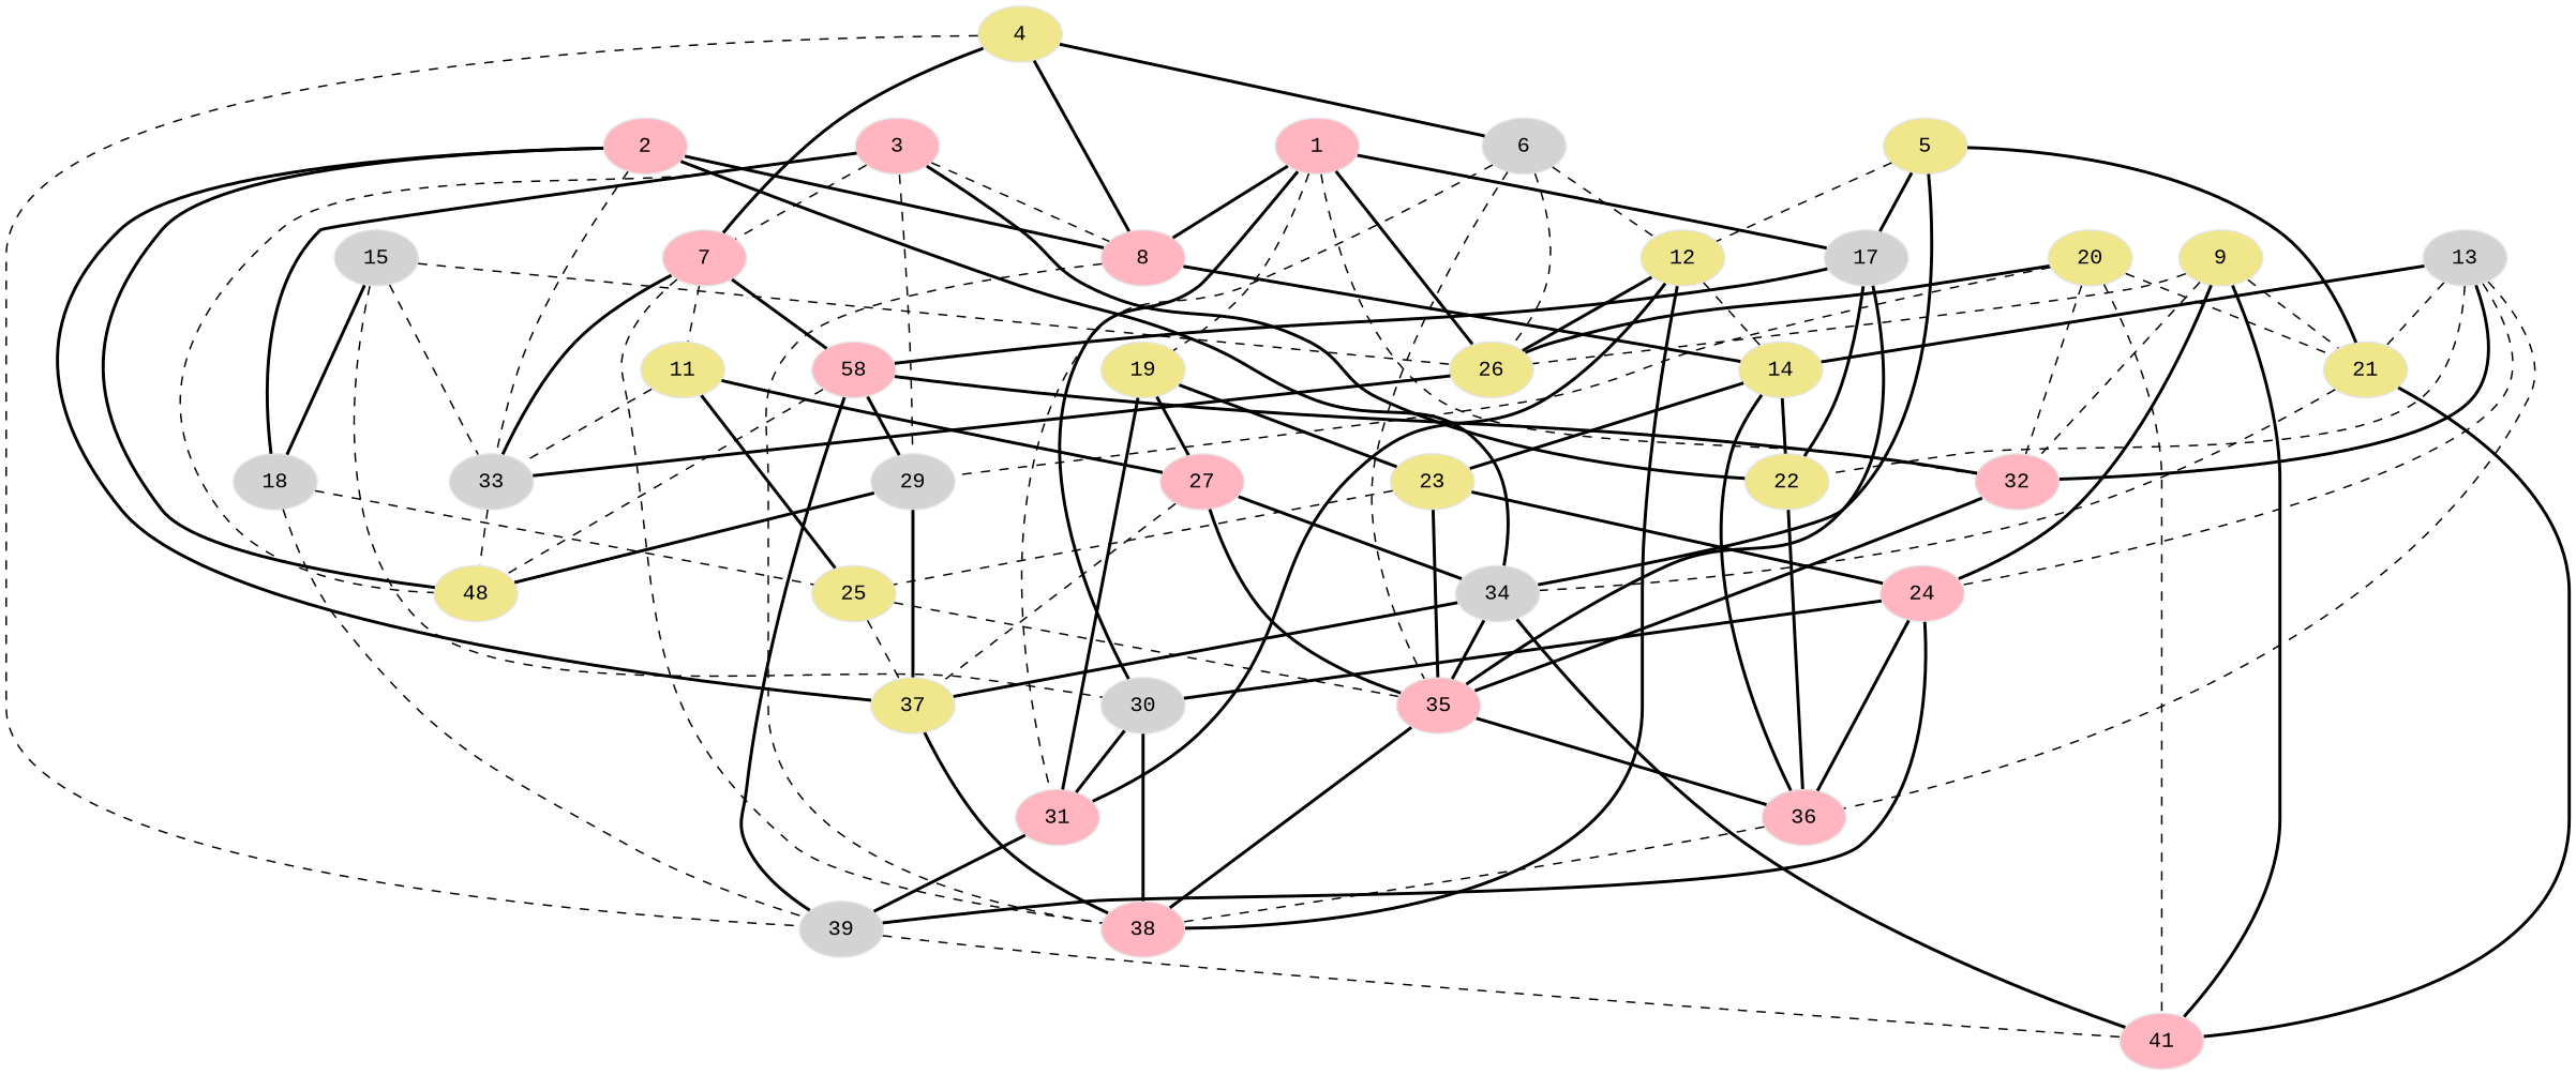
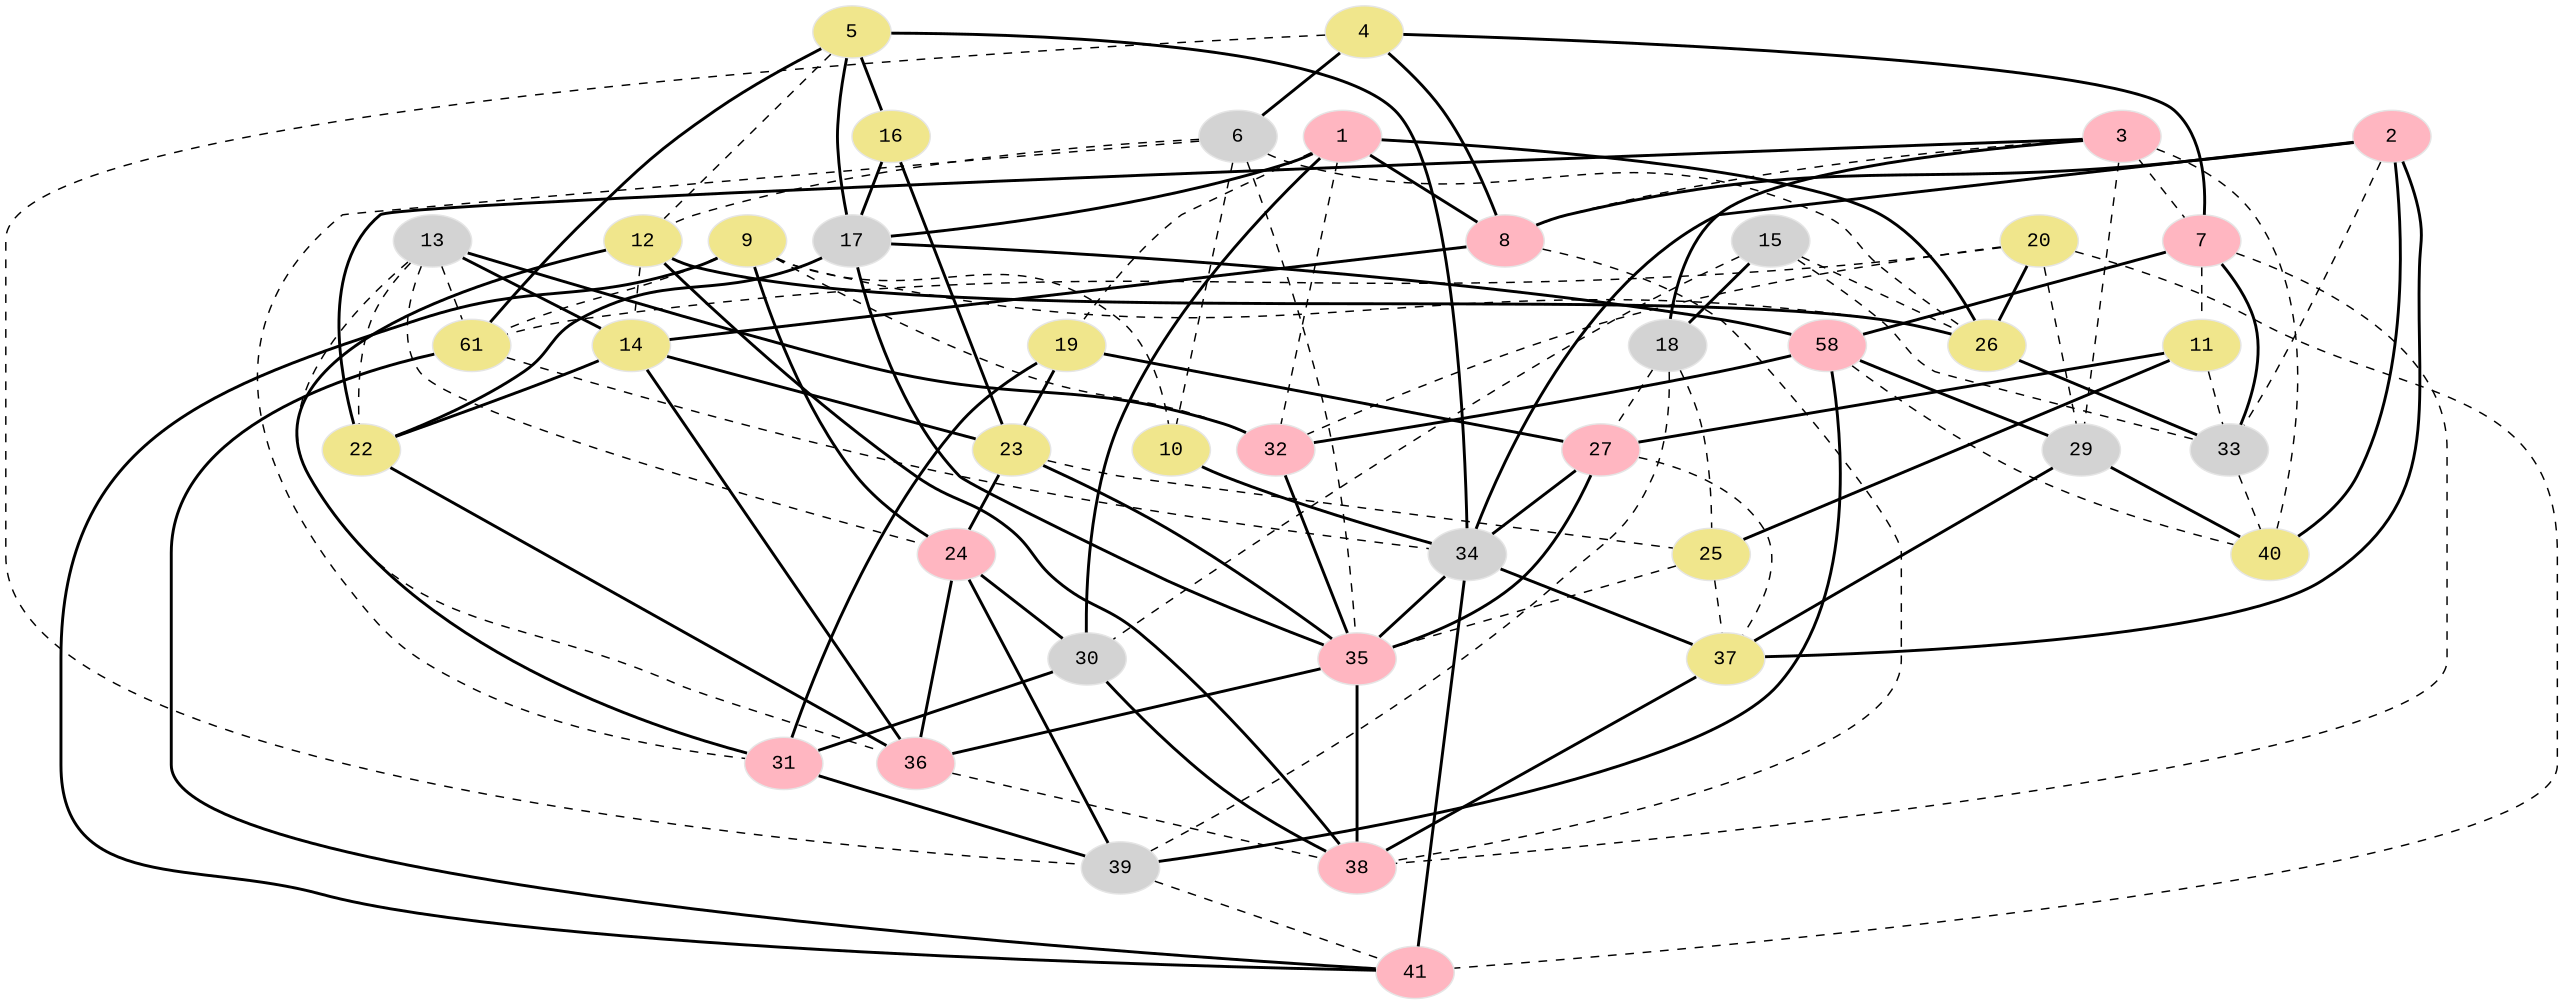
  graph {
    fontname="Liberation Mono"
    node [color=gray90 fillcolor=khaki fontname="Liberation Mono" style=filled]
    edge [fontname="Liberation Mono" style=bold weight=1.0]
    1 [fillcolor=lightpink]
    8 [fillcolor=lightpink]
    17 [fillcolor=lightgrey]
    19
    26
    30 [fillcolor=lightgrey]
    32 [fillcolor=lightpink]
    38 [fillcolor=lightpink]
    14
    22
    35 [fillcolor=lightpink]
    n12 [fillcolor=lightpink label=58]
    31 [fillcolor=lightpink]
    27 [fillcolor=lightpink]
    23
    33 [fillcolor=lightgrey]
    2 [fillcolor=lightpink]
    34 [fillcolor=lightgrey]
    37
-   40 [label=48]
+   40
    41 [fillcolor=lightpink]
    3 [fillcolor=lightpink]
    7 [fillcolor=lightpink]
    18 [fillcolor=lightgrey]
    29 [fillcolor=lightgrey]
    11
    39 [fillcolor=lightgrey]
    25
    36 [fillcolor=lightpink]
    4
    6 [fillcolor=lightgrey]
    12
+   10
    5
-   21
+   16
+   21 [label=61]
    9
    24 [fillcolor=lightpink]
    13 [fillcolor=lightgrey]
    15 [fillcolor=lightgrey]
    20
    1 -- 8
    1 -- 17
    1 -- 19 [style=dashed]
    1 -- 26
    1 -- 30
    1 -- 32 [style=dashed]
    8 -- 38 [style=dashed]
    8 -- 14
    17 -- 22
    17 -- 35
    17 -- n12
    19 -- 31
    19 -- 27
    19 -- 23
    26 -- 33
    30 -- 38
    30 -- 31 [weight=2.0]
    32 -- 35
    14 -- 22
    14 -- 23
    14 -- 36
    22 -- 36
    35 -- 38
    35 -- 36
    n12 -- 32
    n12 -- 40 [style=dashed]
    n12 -- 29
    n12 -- 39
    31 -- 39
    27 -- 35
    27 -- 34
    27 -- 37 [style=dashed]
    23 -- 35
    23 -- 25 [style=dashed]
    23 -- 24
    33 -- 40 [style=dashed]
    2 -- 8
    2 -- 33 [style=dashed]
    2 -- 34 [weight=2.0]
    2 -- 37
    2 -- 40
    34 -- 35
    34 -- 37
    34 -- 41
    37 -- 38
    3 -- 8 [style=dashed]
    3 -- 22
    3 -- 40 [style=dashed weight=2.0]
    3 -- 7 [style=dashed]
    3 -- 18
    3 -- 29 [style=dashed weight=2.0]
    7 -- 38 [style=dashed]
    7 -- n12
    7 -- 33
    7 -- 11 [style=dashed]
+   18 -- 27 [style=dashed]
    18 -- 39 [style=dashed]
    18 -- 25 [style=dashed weight=2.0]
    29 -- 37
    29 -- 40
    11 -- 27
    11 -- 33 [style=dashed]
    11 -- 25
    39 -- 41 [style=dashed]
    25 -- 35 [style=dashed]
    25 -- 37 [style=dashed]
    36 -- 38 [style=dashed]
    4 -- 8
    4 -- 7
    4 -- 39 [style=dashed]
    4 -- 6
    6 -- 26 [style=dashed]
    6 -- 35 [style=dashed]
    6 -- 31 [style=dashed]
    6 -- 12 [style=dashed]
+   6 -- 10 [style=dashed]
    12 -- 26
    12 -- 38
    12 -- 14 [style=dashed]
    12 -- 31
+   10 -- 34 [weight=2.0]
    5 -- 17
    5 -- 34
    5 -- 12 [style=dashed]
+   5 -- 16 [weight=2.0]
    5 -- 21
+   16 -- 17
+   16 -- 23
    21 -- 34 [style=dashed]
    21 -- 41
    9 -- 26 [style=dashed]
    9 -- 32 [style=dashed]
    9 -- 41
+   9 -- 10 [style=dashed]
    9 -- 21 [style=dashed]
    9 -- 24
    24 -- 30
    24 -- 39
    24 -- 36
    13 -- 32
    13 -- 14
    13 -- 22 [style=dashed]
    13 -- 36 [style=dashed]
    13 -- 21 [style=dashed]
    13 -- 24 [style=dashed]
    15 -- 26 [style=dashed]
    15 -- 30 [style=dashed]
    15 -- 33 [style=dashed]
    15 -- 18
    20 -- 26
    20 -- 32 [style=dashed]
    20 -- 41 [style=dashed weight=2.0]
    20 -- 29 [style=dashed]
    20 -- 21 [style=dashed]
  }
